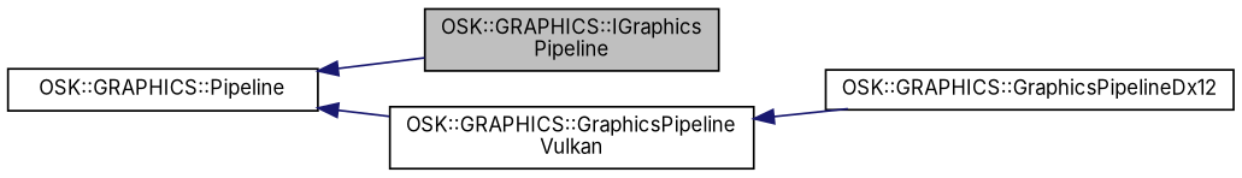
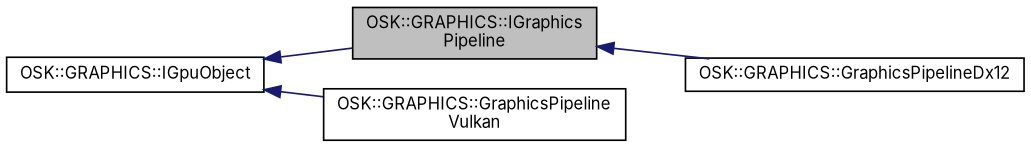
  digraph {
    fontname=Inter
    rankdir=LR
    node [color=black fillcolor=white fontname=Inter fontsize=10 shape=record style=filled]
    edge [color=midnightblue dir=back fontname=Inter fontsize=10 labelfontname=Helvetica labelfontsize=10 style=solid]
    n1 [fillcolor=grey75 fontcolor=black height=0.2 label="OSK::GRAPHICS::IGraphics\lPipeline" width=0.4]
    n2 [height=0.2 label="OSK::GRAPHICS::GraphicsPipelineDx12" width=0.4]
    n3 [height=0.2 label="OSK::GRAPHICS::GraphicsPipeline\lVulkan" width=0.4]
-   n4 [height=0.2 label="OSK::GRAPHICS::Pipeline" width=0.4]
-   n3 -> n2
+   n4 [height=0.2 label="OSK::GRAPHICS::IGpuObject" width=0.4]
+   n1 -> n2
    n4 -> n1
    n4 -> n3
  }
